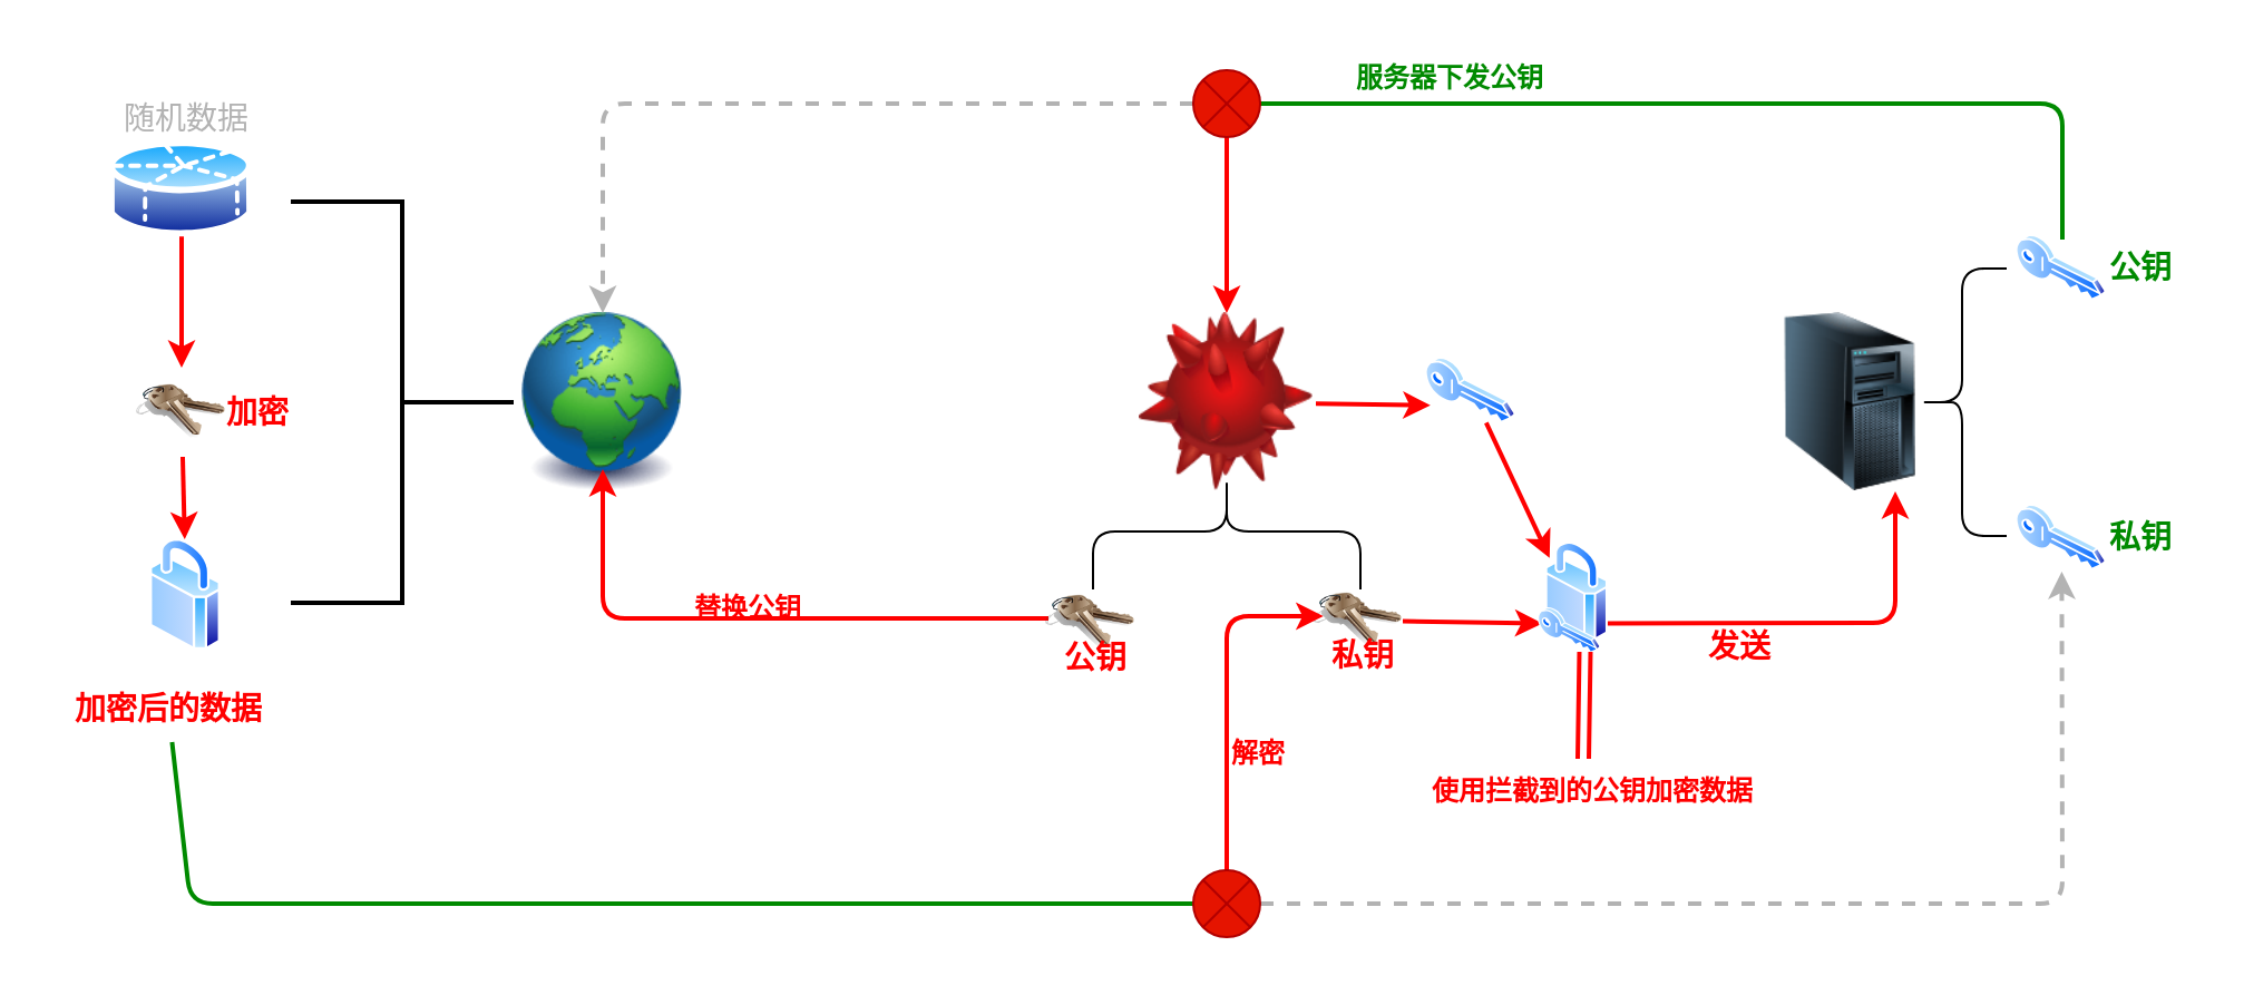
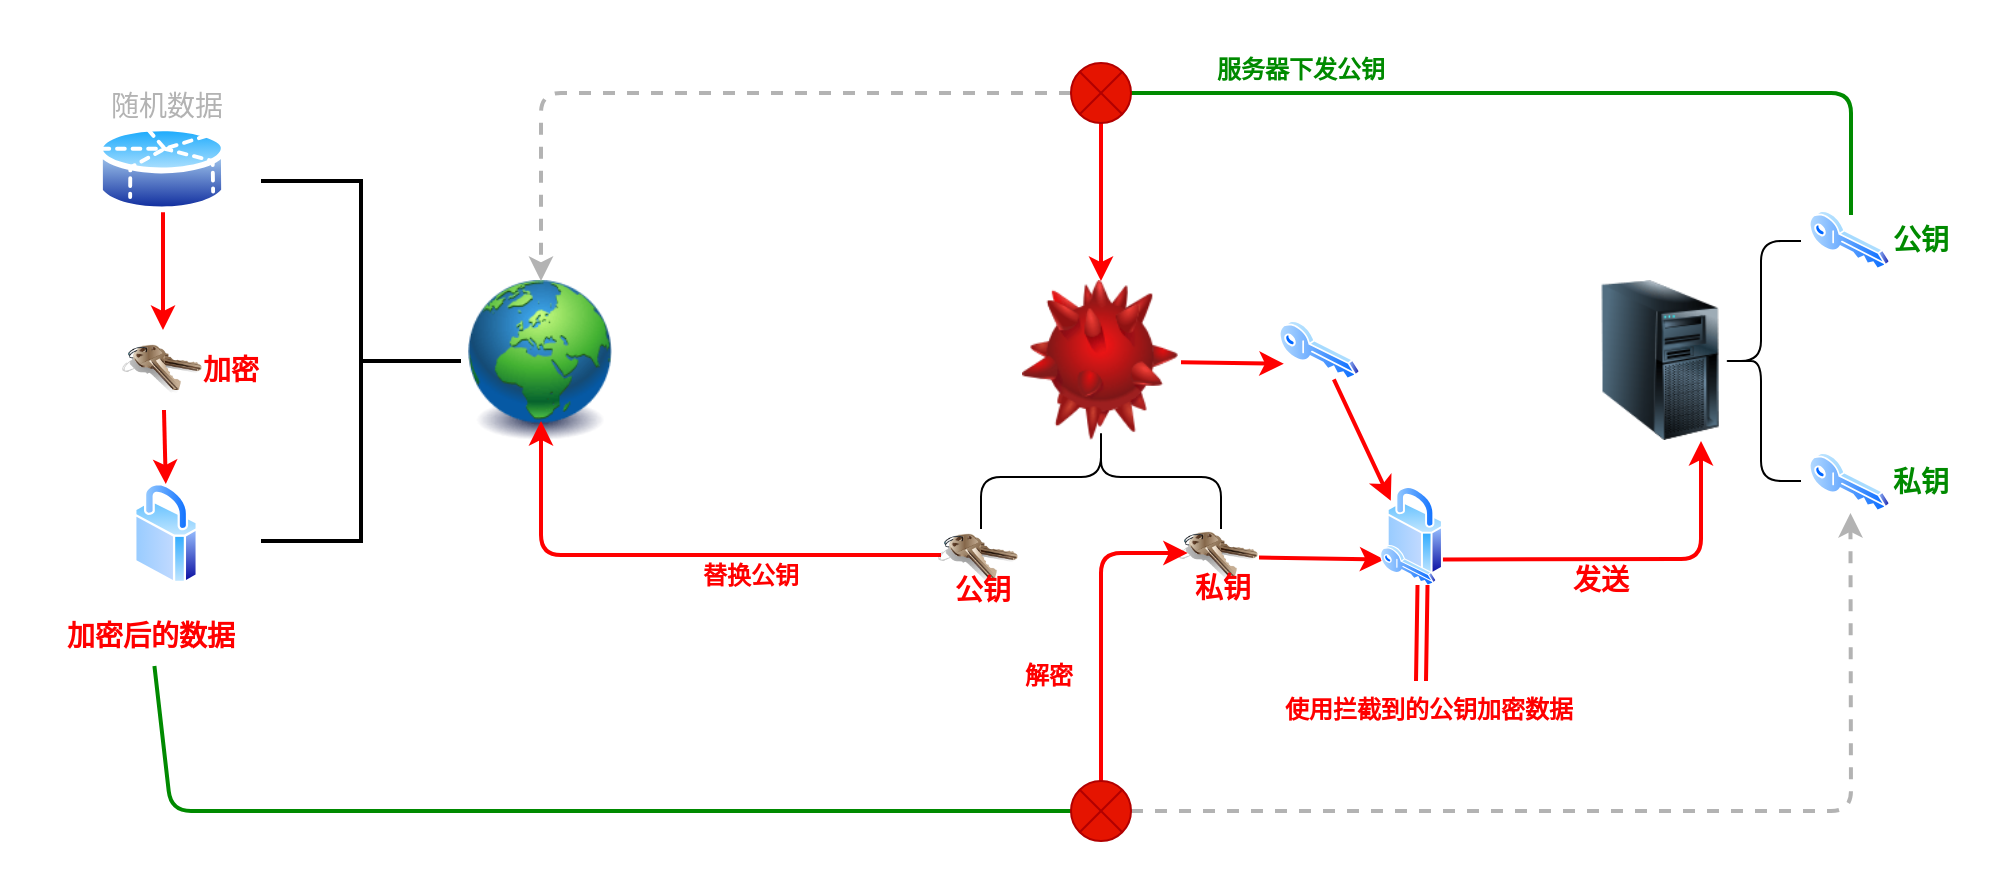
  <mxCell id="0" />
  <mxCell id="1" parent="0" />
  <mxCell id="2" value="" style="image;html=1;image=img/lib/clip_art/computers/Server_Tower_128x128.png" vertex="1" parent="1"><mxGeometry x="790" y="140" width="80" height="80" as="geometry" /></mxCell>
  <mxCell id="3" style="edgeStyle=none;html=1;entryX=0;entryY=0.75;entryDx=0;entryDy=0;strokeColor=#FF0000;strokeWidth=2;fontSize=14;fontColor=#008A00;" edge="1" parent="1" source="4" target="39"><mxGeometry relative="1" as="geometry" /></mxCell>
  <mxCell id="4" value="" style="image;html=1;image=img/lib/clip_art/computers/Virus_128x128.png" vertex="1" parent="1"><mxGeometry x="510" y="140" width="80" height="80" as="geometry" /></mxCell>
  <mxCell id="5" value="" style="image;html=1;image=img/lib/clip_art/general/Earth_globe_128x128.png" vertex="1" parent="1"><mxGeometry x="230" y="140" width="80" height="80" as="geometry" /></mxCell>
  <mxCell id="6" style="edgeStyle=none;html=1;entryX=1;entryY=0.5;entryDx=0;entryDy=0;strokeColor=#008A00;strokeWidth=2;fontColor=#FF0000;endArrow=none;endFill=0;fontStyle=1" edge="1" parent="1" target="10"><mxGeometry relative="1" as="geometry"><mxPoint x="925" y="107" as="sourcePoint" /><Array as="points"><mxPoint x="925" y="46" /></Array></mxGeometry></mxCell>
  <mxCell id="7" value="" style="shape=curlyBracket;whiteSpace=wrap;html=1;rounded=1;labelPosition=left;verticalLabelPosition=middle;align=right;verticalAlign=middle;" vertex="1" parent="1"><mxGeometry x="860" y="120" width="40" height="120" as="geometry" /></mxCell>
  <mxCell id="8" value="" style="edgeStyle=none;html=1;strokeColor=#FF0000;strokeWidth=2;fontColor=#FF0000;fillColor=#e51400;" edge="1" parent="1" source="10" target="4"><mxGeometry relative="1" as="geometry" /></mxCell>
  <mxCell id="9" style="edgeStyle=none;html=1;strokeColor=#B3B3B3;strokeWidth=2;fontColor=#FF0000;entryX=0.5;entryY=0;entryDx=0;entryDy=0;dashed=1;" edge="1" parent="1" source="10" target="5"><mxGeometry relative="1" as="geometry"><mxPoint x="270" y="130" as="targetPoint" /><Array as="points"><mxPoint x="270" y="46" /></Array></mxGeometry></mxCell>
  <mxCell id="10" value="" style="shape=sumEllipse;perimeter=ellipsePerimeter;whiteSpace=wrap;html=1;backgroundOutline=1;fillColor=#e51400;fontColor=#ffffff;strokeColor=#B20000;" vertex="1" parent="1"><mxGeometry x="535" y="31" width="30" height="30" as="geometry" /></mxCell>
  <mxCell id="11" value="" style="shape=curlyBracket;whiteSpace=wrap;html=1;rounded=1;flipH=1;labelPosition=right;verticalLabelPosition=middle;align=left;verticalAlign=middle;fontColor=#FF0000;direction=south;" vertex="1" parent="1"><mxGeometry x="490" y="212" width="120" height="52" as="geometry" /></mxCell>
  <mxCell id="12" style="edgeStyle=none;html=1;strokeColor=#FF0000;strokeWidth=2;fontColor=#B3B3B3;fillColor=#e51400;" edge="1" parent="1"><mxGeometry relative="1" as="geometry"><mxPoint x="470" y="277" as="sourcePoint" /><mxPoint x="270" y="210" as="targetPoint" /><Array as="points"><mxPoint x="270" y="277" /></Array></mxGeometry></mxCell>
  <mxCell id="13" value="&lt;font color=&quot;#008a00&quot;&gt;&lt;b&gt;服务器下发公钥&lt;/b&gt;&lt;/font&gt;" style="text;html=1;align=center;verticalAlign=middle;resizable=0;points=[];autosize=1;strokeColor=none;fillColor=none;fontColor=#FF0000;" vertex="1" parent="1"><mxGeometry x="595" y="20" width="110" height="30" as="geometry" /></mxCell>
- <mxCell id="14" value="&lt;font color=&quot;#ff0000&quot;&gt;&lt;b&gt;替换公钥&lt;/b&gt;&lt;/font&gt;" style="text;html=1;align=center;verticalAlign=middle;resizable=0;points=[];autosize=1;strokeColor=none;fillColor=none;fontColor=#B3B3B3;" vertex="1" parent="1"><mxGeometry x="300" y="258" width="70" height="30" as="geometry" /></mxCell>
+ <mxCell id="14" value="&lt;font color=&quot;#ff0000&quot;&gt;&lt;b&gt;替换公钥&lt;/b&gt;&lt;/font&gt;" style="text;html=1;align=center;verticalAlign=middle;resizable=0;points=[];autosize=1;strokeColor=none;fillColor=none;fontColor=#B3B3B3;" vertex="1" parent="1"><mxGeometry x="340" y="273" width="70" height="30" as="geometry" /></mxCell>
  <mxCell id="15" value="&lt;b&gt;&lt;font style=&quot;font-size: 14px;&quot; color=&quot;#008a00&quot;&gt;公钥&lt;/font&gt;&lt;/b&gt;" style="text;html=1;align=center;verticalAlign=middle;resizable=0;points=[];autosize=1;strokeColor=none;fillColor=none;fontColor=#FF0000;" vertex="1" parent="1"><mxGeometry x="935" y="105" width="50" height="30" as="geometry" /></mxCell>
  <mxCell id="16" value="&lt;b&gt;&lt;font style=&quot;font-size: 14px;&quot; color=&quot;#008a00&quot;&gt;私钥&lt;/font&gt;&lt;/b&gt;" style="text;html=1;align=center;verticalAlign=middle;resizable=0;points=[];autosize=1;strokeColor=none;fillColor=none;fontColor=#FF0000;" vertex="1" parent="1"><mxGeometry x="935" y="226" width="50" height="30" as="geometry" /></mxCell>
  <mxCell id="17" value="" style="image;html=1;image=img/lib/clip_art/general/Keys_128x128.png;fontColor=#FF0000;fillColor=#FF0000;" vertex="1" parent="1"><mxGeometry x="469" y="259" width="40" height="40" as="geometry" /></mxCell>
  <mxCell id="18" value="&lt;b&gt;&lt;font style=&quot;font-size: 14px;&quot;&gt;公钥&lt;/font&gt;&lt;/b&gt;" style="text;html=1;align=center;verticalAlign=middle;resizable=0;points=[];autosize=1;strokeColor=none;fillColor=none;fontColor=#FF0000;" vertex="1" parent="1"><mxGeometry x="466" y="280" width="50" height="30" as="geometry" /></mxCell>
  <mxCell id="19" value="" style="edgeStyle=none;html=1;strokeColor=#FF0000;strokeWidth=2;fontSize=14;fontColor=#008A00;entryX=0;entryY=0.75;entryDx=0;entryDy=0;" edge="1" parent="1" source="20" target="41"><mxGeometry relative="1" as="geometry" /></mxCell>
  <mxCell id="20" value="" style="image;html=1;image=img/lib/clip_art/general/Keys_128x128.png;fontColor=#FF0000;fillColor=#FF0000;" vertex="1" parent="1"><mxGeometry x="589" y="258" width="40" height="40" as="geometry" /></mxCell>
  <mxCell id="21" value="&lt;b&gt;&lt;font style=&quot;font-size: 14px;&quot;&gt;私钥&lt;/font&gt;&lt;/b&gt;" style="text;html=1;align=center;verticalAlign=middle;resizable=0;points=[];autosize=1;strokeColor=none;fillColor=none;fontColor=#FF0000;" vertex="1" parent="1"><mxGeometry x="586" y="279" width="50" height="30" as="geometry" /></mxCell>
  <mxCell id="22" value="" style="aspect=fixed;perimeter=ellipsePerimeter;html=1;align=center;shadow=0;dashed=0;spacingTop=3;image;image=img/lib/active_directory/key.svg;fontSize=14;fontColor=#FF0000;fillColor=#FF0000;" vertex="1" parent="1"><mxGeometry x="904.46" y="105" width="40.54" height="30" as="geometry" /></mxCell>
  <mxCell id="23" value="" style="aspect=fixed;perimeter=ellipsePerimeter;html=1;align=center;shadow=0;dashed=0;spacingTop=3;image;image=img/lib/active_directory/key.svg;fontSize=14;fontColor=#FF0000;fillColor=#FF0000;" vertex="1" parent="1"><mxGeometry x="904.46" y="226" width="40.54" height="30" as="geometry" /></mxCell>
  <mxCell id="24" value="" style="edgeStyle=none;html=1;strokeColor=#FF0000;strokeWidth=2;fontSize=14;fontColor=#B3B3B3;" edge="1" parent="1" source="25" target="28"><mxGeometry relative="1" as="geometry" /></mxCell>
  <mxCell id="25" value="" style="image;html=1;image=img/lib/clip_art/general/Keys_128x128.png;fontColor=#FF0000;fillColor=#FF0000;" vertex="1" parent="1"><mxGeometry x="61" y="164.5" width="40" height="40" as="geometry" /></mxCell>
  <mxCell id="26" value="" style="edgeStyle=none;html=1;strokeColor=#FF0000;strokeWidth=2;fontSize=14;fontColor=#FF0000;" edge="1" parent="1" target="25"><mxGeometry relative="1" as="geometry"><mxPoint x="81" y="102.5" as="sourcePoint" /></mxGeometry></mxCell>
  <mxCell id="27" value="&lt;b&gt;加密&lt;/b&gt;" style="text;html=1;align=center;verticalAlign=middle;resizable=0;points=[];autosize=1;strokeColor=none;fillColor=none;fontSize=14;fontColor=#FF0000;" vertex="1" parent="1"><mxGeometry x="90" y="169.5" width="50" height="30" as="geometry" /></mxCell>
  <mxCell id="28" value="" style="aspect=fixed;perimeter=ellipsePerimeter;html=1;align=center;shadow=0;dashed=0;spacingTop=3;image;image=img/lib/active_directory/secure.svg;fontSize=14;fontColor=#FF0000;fillColor=#FF0000;" vertex="1" parent="1"><mxGeometry x="67" y="241.5" width="32" height="50" as="geometry" /></mxCell>
  <mxCell id="29" value="" style="aspect=fixed;perimeter=ellipsePerimeter;html=1;align=center;shadow=0;dashed=0;spacingTop=3;image;image=img/lib/active_directory/database_partition_5.svg;fontSize=14;fontColor=#FF0000;fillColor=#FF0000;" vertex="1" parent="1"><mxGeometry x="48.5" y="60.4" width="65" height="48.1" as="geometry" /></mxCell>
  <mxCell id="30" value="&lt;font color=&quot;#b3b3b3&quot;&gt;随机数据&lt;/font&gt;" style="text;html=1;align=center;verticalAlign=middle;resizable=0;points=[];autosize=1;strokeColor=none;fillColor=none;fontSize=14;fontColor=#FF0000;" vertex="1" parent="1"><mxGeometry x="43" y="37.5" width="80" height="30" as="geometry" /></mxCell>
  <mxCell id="31" style="edgeStyle=none;html=1;entryX=0;entryY=0.5;entryDx=0;entryDy=0;strokeColor=#008A00;strokeWidth=2;fontSize=14;fontColor=#B3B3B3;endArrow=none;endFill=0;" edge="1" parent="1" source="32" target="36"><mxGeometry relative="1" as="geometry"><Array as="points"><mxPoint x="85" y="405" /></Array></mxGeometry></mxCell>
  <mxCell id="32" value="&lt;b&gt;加密后的数据&lt;/b&gt;" style="text;html=1;align=center;verticalAlign=middle;resizable=0;points=[];autosize=1;strokeColor=none;fillColor=none;fontSize=14;fontColor=#FF0000;" vertex="1" parent="1"><mxGeometry x="20" y="302.5" width="110" height="30" as="geometry" /></mxCell>
  <mxCell id="33" value="" style="strokeWidth=2;html=1;shape=mxgraph.flowchart.annotation_2;align=left;labelPosition=right;pointerEvents=1;fontSize=14;fontColor=#B3B3B3;fillColor=#FF0000;direction=west;" vertex="1" parent="1"><mxGeometry x="130" y="90" width="100" height="180" as="geometry" /></mxCell>
  <mxCell id="34" style="edgeStyle=none;html=1;strokeColor=#B3B3B3;strokeWidth=2;fontSize=14;fontColor=#008A00;entryX=0.5;entryY=1;entryDx=0;entryDy=0;dashed=1;" edge="1" parent="1" source="36" target="23"><mxGeometry relative="1" as="geometry"><mxPoint x="930" y="405" as="targetPoint" /><Array as="points"><mxPoint x="925" y="405" /></Array></mxGeometry></mxCell>
  <mxCell id="35" style="edgeStyle=none;html=1;strokeColor=#FF0000;strokeWidth=2;fontSize=14;fontColor=#008A00;entryX=0.148;entryY=-0.1;entryDx=0;entryDy=0;entryPerimeter=0;" edge="1" parent="1" source="36" target="21"><mxGeometry relative="1" as="geometry"><Array as="points"><mxPoint x="550" y="276" /></Array></mxGeometry></mxCell>
  <mxCell id="36" value="" style="shape=sumEllipse;perimeter=ellipsePerimeter;whiteSpace=wrap;html=1;backgroundOutline=1;fillColor=#e51400;fontColor=#ffffff;strokeColor=#B20000;" vertex="1" parent="1"><mxGeometry x="535" y="390" width="30" height="30" as="geometry" /></mxCell>
- <mxCell id="37" value="&lt;font color=&quot;#ff0000&quot;&gt;&lt;b&gt;解密&lt;/b&gt;&lt;/font&gt;" style="text;html=1;align=center;verticalAlign=middle;resizable=0;points=[];autosize=1;strokeColor=none;fillColor=none;" vertex="1" parent="1"><mxGeometry x="539" y="322.5" width="50" height="30" as="geometry" /></mxCell>
+ <mxCell id="37" value="&lt;font color=&quot;#ff0000&quot;&gt;&lt;b&gt;解密&lt;/b&gt;&lt;/font&gt;" style="text;html=1;align=center;verticalAlign=middle;resizable=0;points=[];autosize=1;strokeColor=none;fillColor=none;" vertex="1" parent="1"><mxGeometry x="499" y="322.5" width="50" height="30" as="geometry" /></mxCell>
  <mxCell id="38" style="edgeStyle=none;html=1;entryX=0;entryY=0;entryDx=0;entryDy=0;strokeColor=#FF0000;strokeWidth=2;fontSize=14;fontColor=#008A00;" edge="1" parent="1" source="39" target="41"><mxGeometry relative="1" as="geometry" /></mxCell>
  <mxCell id="39" value="" style="aspect=fixed;perimeter=ellipsePerimeter;html=1;align=center;shadow=0;dashed=0;spacingTop=3;image;image=img/lib/active_directory/key.svg;fontSize=14;fontColor=#FF0000;fillColor=#FF0000;" vertex="1" parent="1"><mxGeometry x="639.46" y="160" width="40.54" height="30" as="geometry" /></mxCell>
  <mxCell id="40" style="edgeStyle=none;html=1;entryX=0.75;entryY=1;entryDx=0;entryDy=0;strokeColor=#FF0000;strokeWidth=2;fontSize=14;fontColor=#008A00;exitX=1;exitY=0.75;exitDx=0;exitDy=0;" edge="1" parent="1" source="41" target="2"><mxGeometry relative="1" as="geometry"><Array as="points"><mxPoint x="850" y="279" /></Array></mxGeometry></mxCell>
  <mxCell id="41" value="" style="aspect=fixed;perimeter=ellipsePerimeter;html=1;align=center;shadow=0;dashed=0;spacingTop=3;image;image=img/lib/active_directory/security.svg;fontSize=14;fontColor=#008A00;fillColor=#FF0000;" vertex="1" parent="1"><mxGeometry x="690" y="243" width="31.5" height="50" as="geometry" /></mxCell>
  <mxCell id="42" value="" style="edgeStyle=none;html=1;strokeColor=#FF0000;strokeWidth=2;fontSize=14;fontColor=#008A00;shape=link;" edge="1" parent="1"><mxGeometry relative="1" as="geometry"><mxPoint x="710" y="340" as="sourcePoint" /><mxPoint x="710.75" y="292" as="targetPoint" /></mxGeometry></mxCell>
  <mxCell id="43" value="&lt;font color=&quot;#ff0000&quot;&gt;&lt;b&gt;使用拦截到的公钥加密数据&lt;/b&gt;&lt;/font&gt;" style="text;html=1;align=center;verticalAlign=middle;resizable=0;points=[];autosize=1;strokeColor=none;fillColor=none;" vertex="1" parent="1"><mxGeometry x="629" y="340" width="170" height="30" as="geometry" /></mxCell>
- <mxCell id="44" value="&lt;b&gt;&lt;font color=&quot;#ff0000&quot;&gt;发送&lt;/font&gt;&lt;/b&gt;" style="text;html=1;align=center;verticalAlign=middle;resizable=0;points=[];autosize=1;strokeColor=none;fillColor=none;fontSize=14;fontColor=#008A00;" vertex="1" parent="1"><mxGeometry x="755" y="275" width="50" height="30" as="geometry" /></mxCell>
+ <mxCell id="44" value="&lt;b&gt;&lt;font color=&quot;#ff0000&quot;&gt;发送&lt;/font&gt;&lt;/b&gt;" style="text;html=1;align=center;verticalAlign=middle;resizable=0;points=[];autosize=1;strokeColor=none;fillColor=none;fontSize=14;fontColor=#008A00;" vertex="1" parent="1"><mxGeometry x="775" y="275" width="50" height="30" as="geometry" /></mxCell>
